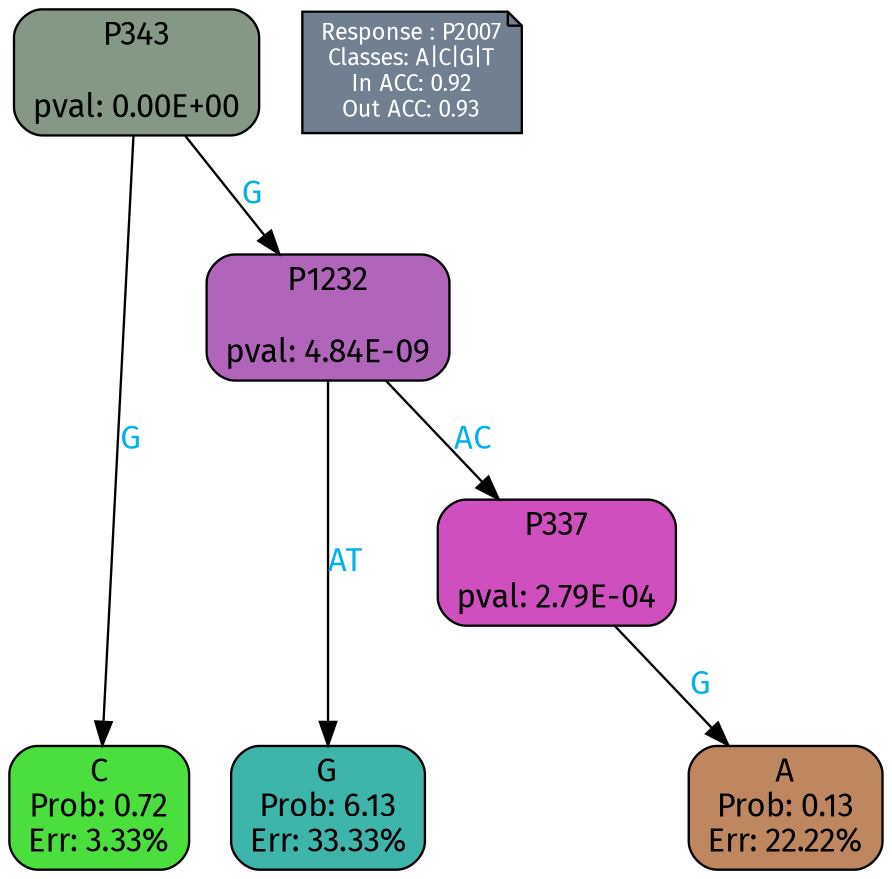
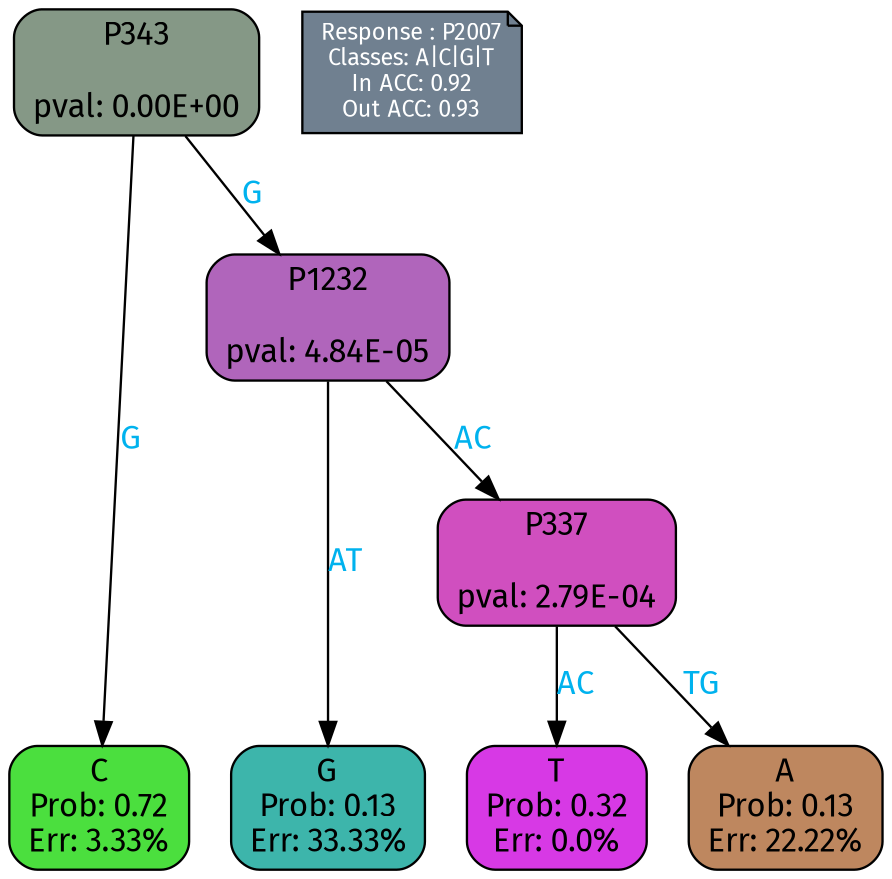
  digraph {
    fontname="Fira Sans"
    ranksep=equally
    splines=polylines
    node [color=black fontname="Fira Sans" shape=box style="filled, rounded"]
    edge [fontcolor=deepskyblue2 fontname="Fira Sans"]
-   n1 [fillcolor="#3db5ab" label="G\nProb: 6.13\nErr: 33.33%"]
+   n1 [fillcolor="#3db5ab" label="G\nProb: 0.13\nErr: 33.33%"]
+   n2 [fillcolor="#d739e5" label="T\nProb: 0.32\nErr: 0.0%"]
    n3 [fillcolor="#be875f" label="A\nProb: 0.13\nErr: 22.22%"]
    n4 [fillcolor="#4bdf3e" label="C\nProb: 0.72\nErr: 3.33%"]
    n5 [align=left fillcolor=slategray fontcolor=white fontsize=10 label="Response : P2007\nClasses: A|C|G|T\nIn ACC: 0.92\nOut ACC: 0.93\n" shape=note style=filled]
    n6 [fillcolor="#859886" label="P343\n\npval: 0.00E+00"]
-   n7 [fillcolor="#b065bb" label="P1232\n\npval: 4.84E-09"]
+   n7 [fillcolor="#b065bb" label="P1232\n\npval: 4.84E-05"]
    n8 [fillcolor="#d04fbf" label="P337\n\npval: 2.79E-04"]
    subgraph sub_1 {
      rank=same
      n1
+     n2
      n3
      n4
    }
    subgraph sub_2 {
      rank=same
      n5
      n6
    }
    n6 -> n4 [label=G]
    n6 -> n7 [label=G]
    n7 -> n1 [label=AT]
    n7 -> n8 [label=AC]
-   n8 -> n3 [label=G]
+   n8 -> n2 [label=AC]
+   n8 -> n3 [label=TG]
  }
